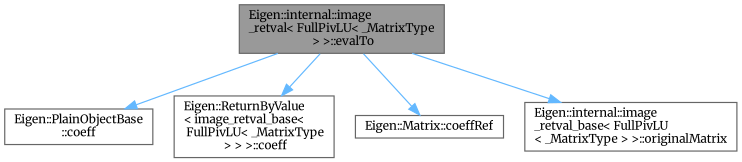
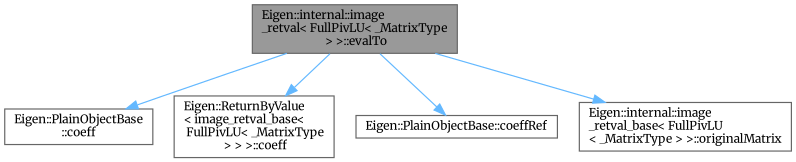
  digraph {
    rankdir=TB
    fontname=Merriweather
    node [color=grey40 fillcolor=white fontname=Merriweather fontsize=10 shape=box style=filled]
    edge [color=steelblue1 fontname=Merriweather fontsize=10 labelfontname=Helvetica labelfontsize=10 style=solid]
    n1 [color=gray40 fillcolor=grey60 fontcolor=black height=0.2 label="Eigen::internal::image\l_retval\< FullPivLU\< _MatrixType\l \> \>::evalTo" width=0.4]
    n2 [height=0.2 label="Eigen::PlainObjectBase\l::coeff" width=0.4]
    n3 [height=0.2 label="Eigen::ReturnByValue\l\< image_retval_base\<\l FullPivLU\< _MatrixType\l \> \> \>::coeff" width=0.4]
-   n4 [height=0.2 label="Eigen::Matrix::coeffRef" width=0.4]
+   n4 [height=0.2 label="Eigen::PlainObjectBase::coeffRef" width=0.4]
    n5 [height=0.2 label="Eigen::internal::image\l_retval_base\< FullPivLU\l\< _MatrixType \> \>::originalMatrix" width=0.4]
    n1 -> n2
    n1 -> n3
    n1 -> n4
    n1 -> n5
  }
